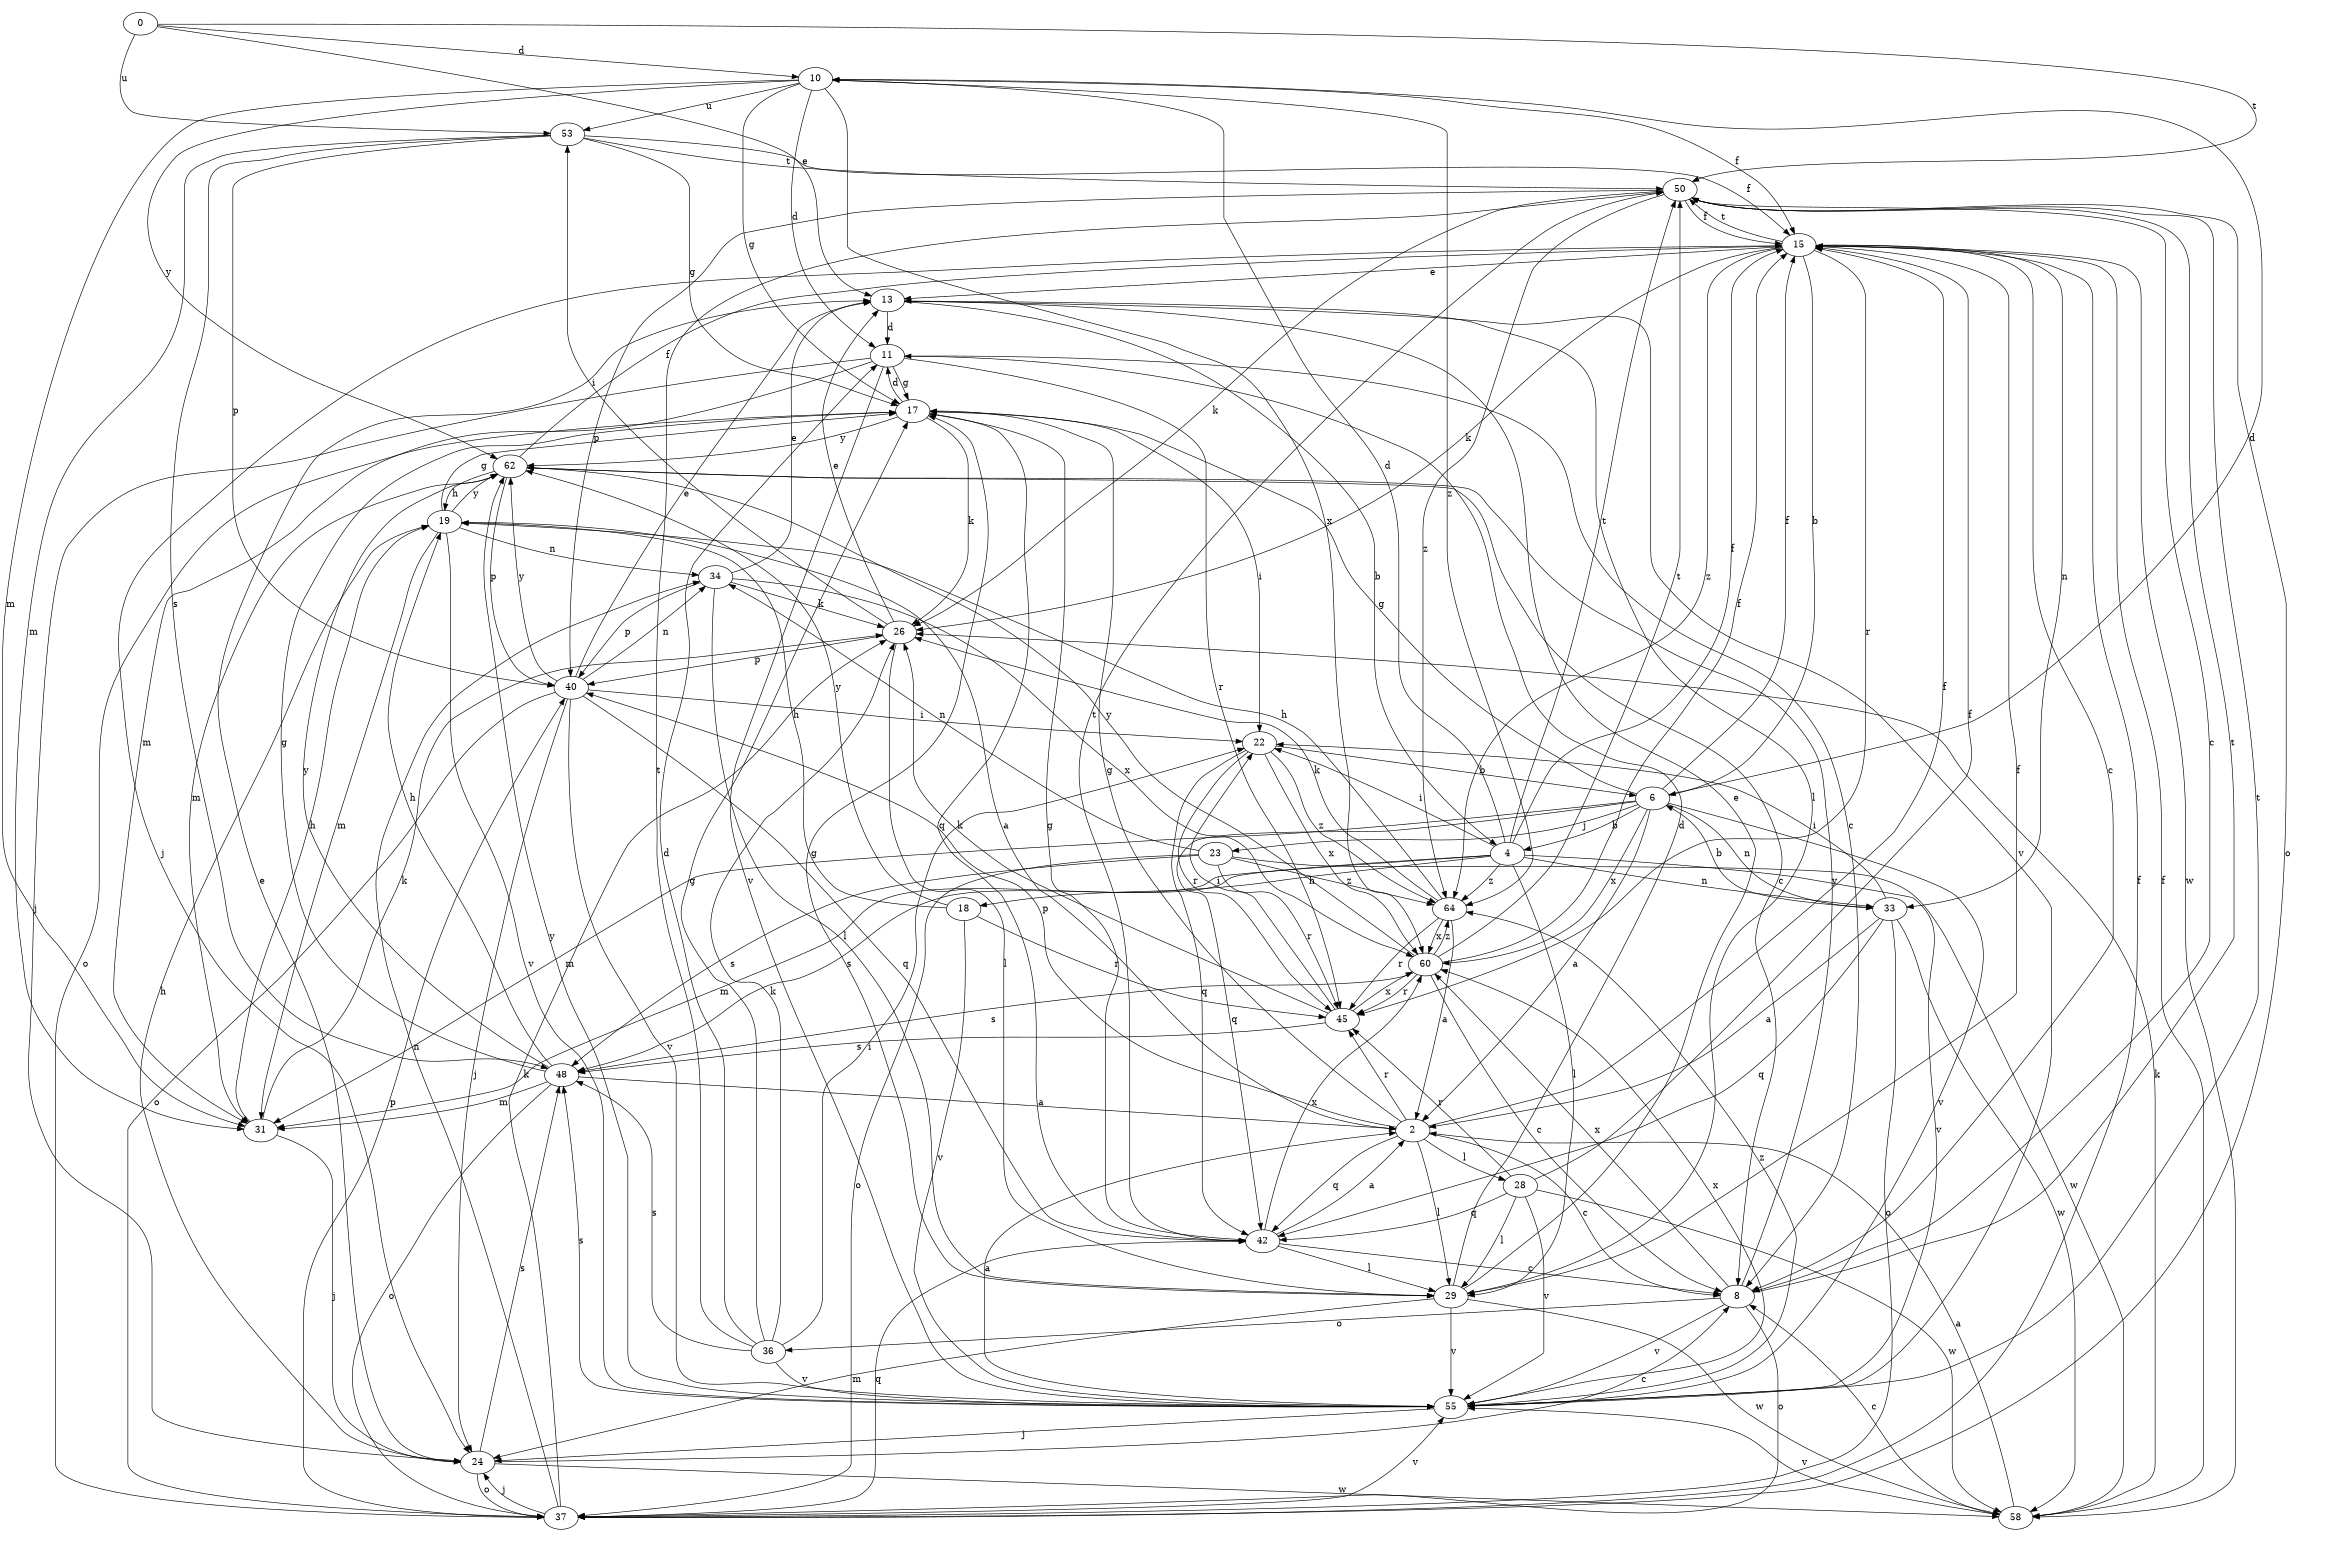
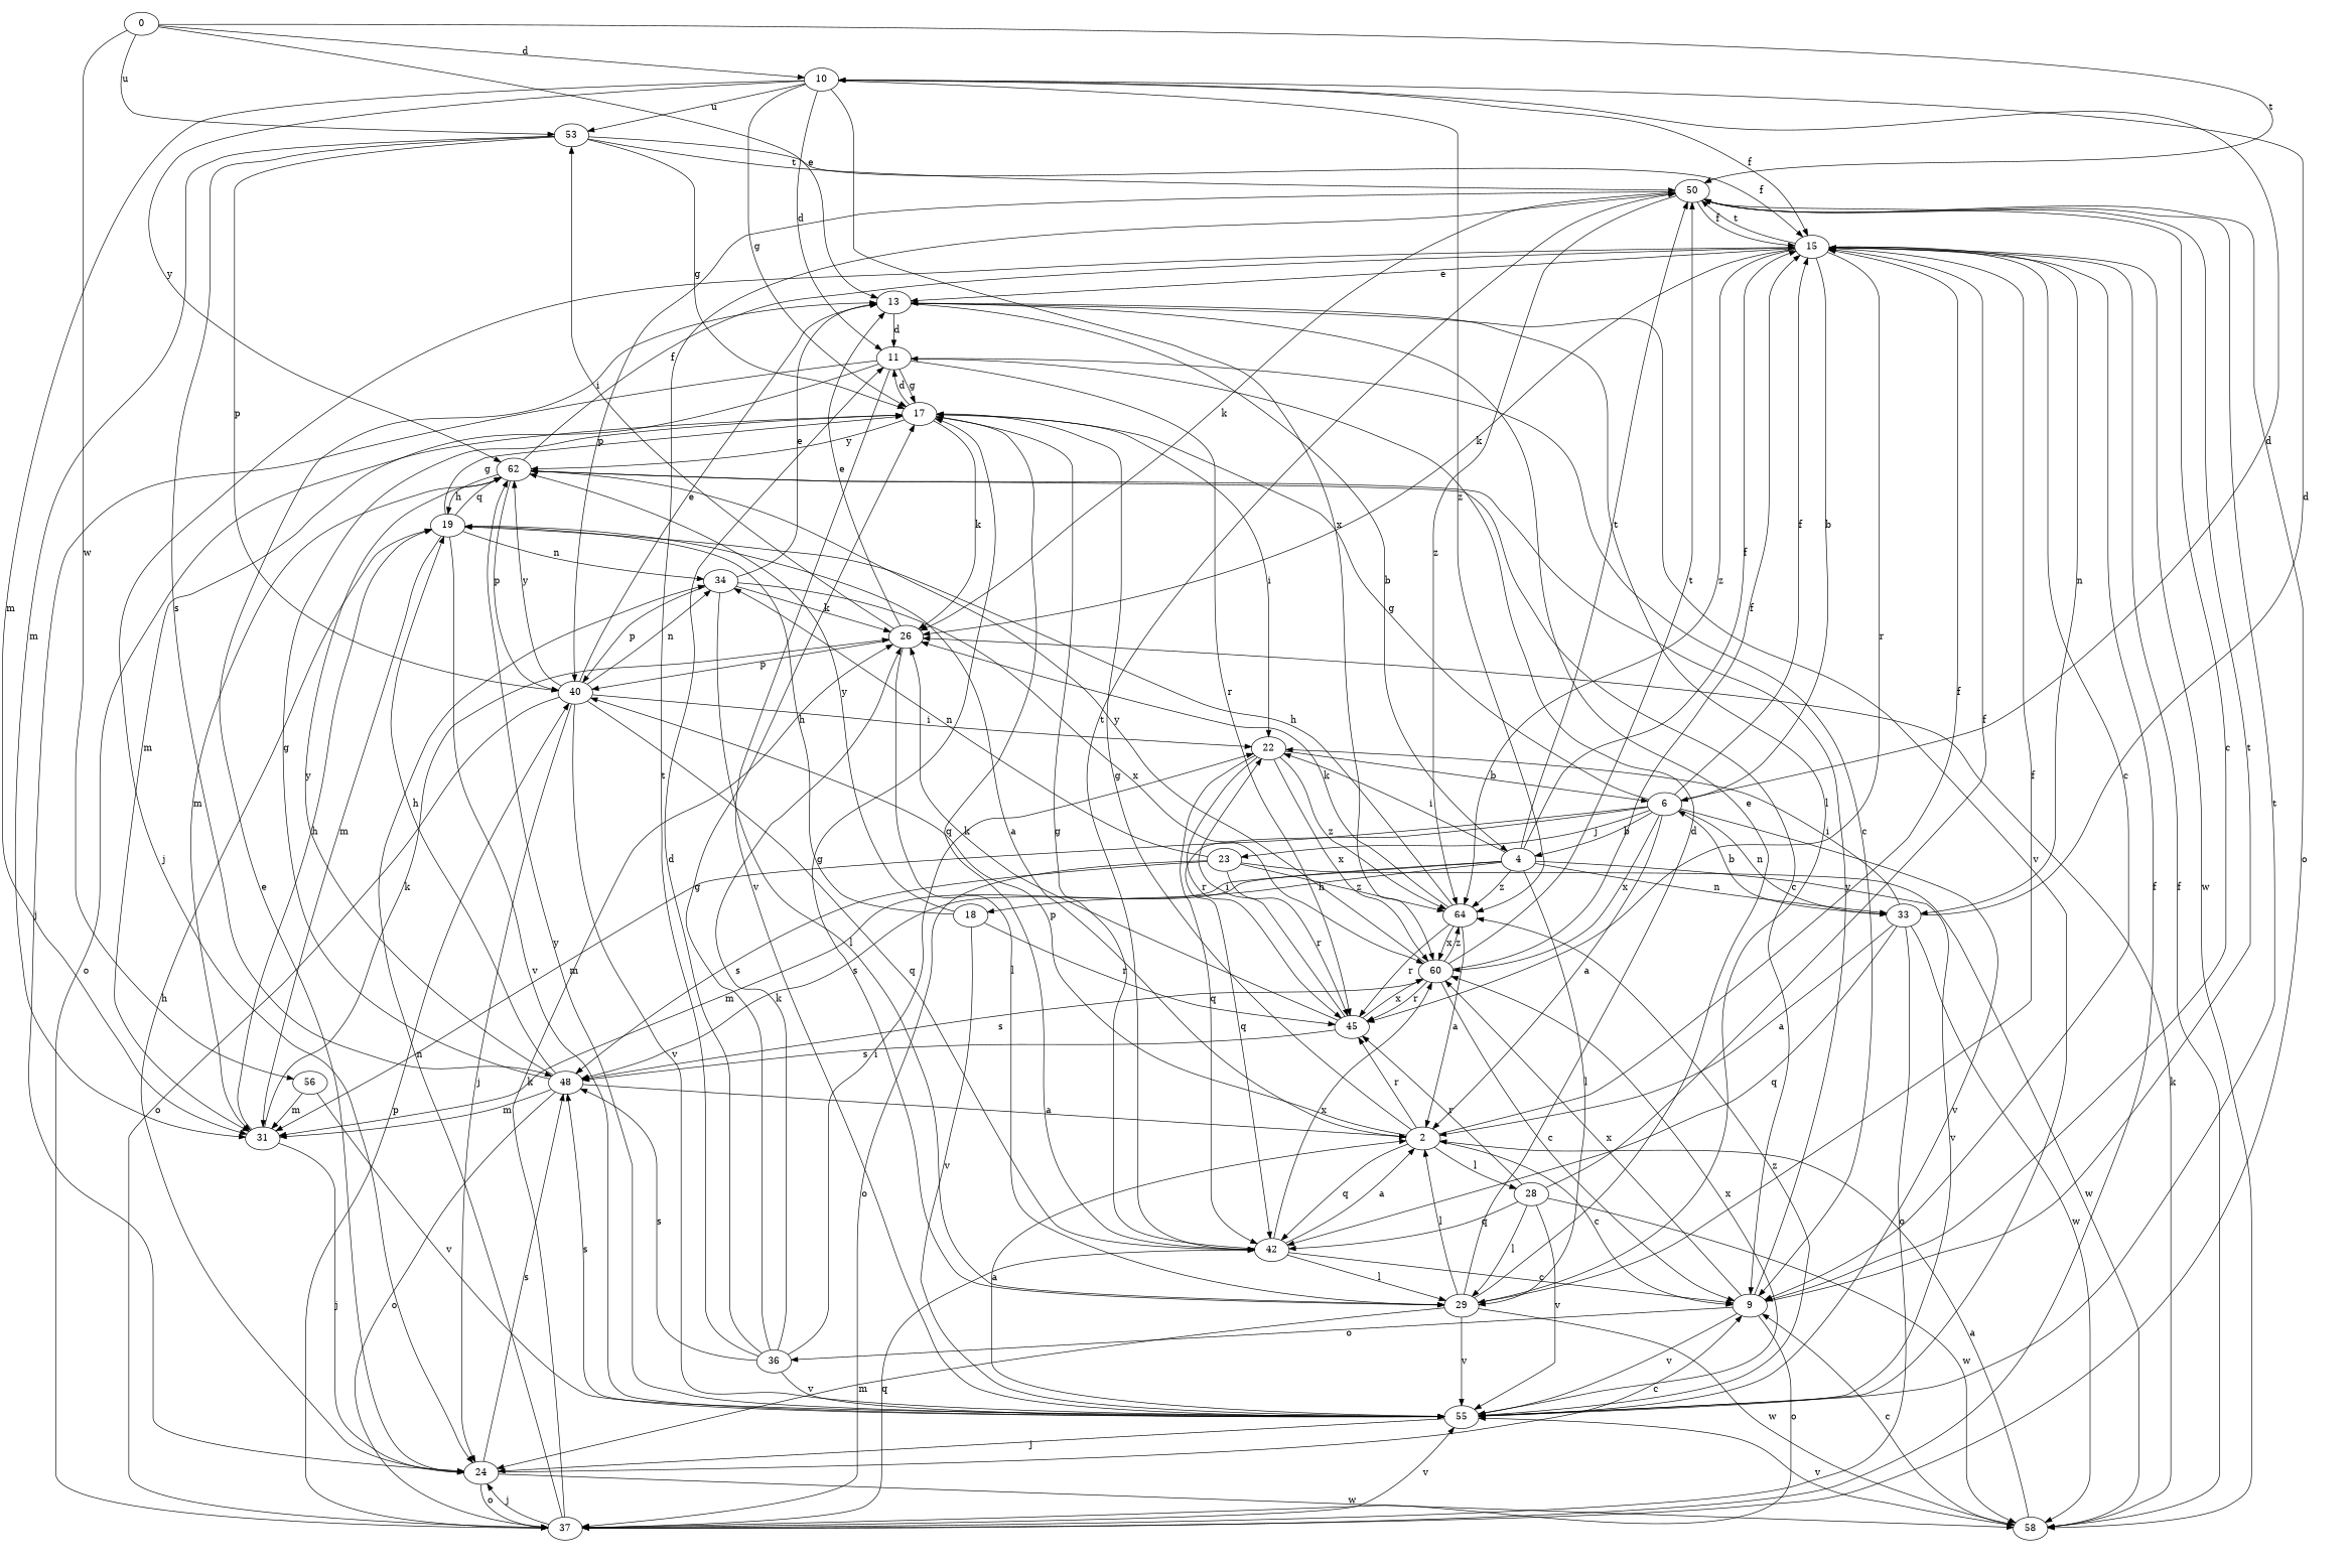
  strict digraph {
    0
    10
    13
    50
    53
+   56
    15
    17
    31
    64
    60
    62
    11
    29
    4
    55
-   8
+   8 [label=9]
    40
    37
    26
    48
    2
    28
    42
    45
    36
    33
    6
    24
    58
    22
    34
    18
    19
    23
    0 -> 10 [label=d]
    0 -> 13 [label=e]
    0 -> 50 [label=t]
    0 -> 53 [label=u]
+   0 -> 56 [label=w]
    10 -> 53 [label=u]
    10 -> 15 [label=f]
    10 -> 17 [label=g]
    10 -> 31 [label=m]
    10 -> 64 [label=z]
    10 -> 60 [label=x]
    10 -> 62 [label=y]
    10 -> 11 [label=d]
    13 -> 11 [label=d]
    13 -> 29 [label=l]
    13 -> 4 [label=b]
    13 -> 55 [label=v]
    50 -> 15 [label=f]
    50 -> 64 [label=z]
    50 -> 8 [label=c]
    50 -> 40 [label=p]
    50 -> 37 [label=o]
    50 -> 26 [label=k]
    53 -> 50 [label=t]
    53 -> 15 [label=f]
    53 -> 17 [label=g]
    53 -> 31 [label=m]
    53 -> 40 [label=p]
    53 -> 48 [label=s]
+   56 -> 31 [label=m]
+   56 -> 55 [label=v]
    15 -> 13 [label=e]
    15 -> 50 [label=t]
    15 -> 64 [label=z]
    15 -> 8 [label=c]
    15 -> 26 [label=k]
    15 -> 45 [label=r]
    15 -> 33 [label=n]
    15 -> 6 [label=b]
    15 -> 24 [label=j]
    15 -> 58 [label=w]
    17 -> 62 [label=y]
    17 -> 11 [label=d]
    17 -> 37 [label=o]
    17 -> 26 [label=k]
    17 -> 42 [label=q]
    17 -> 22 [label=i]
    31 -> 26 [label=k]
    31 -> 24 [label=j]
    31 -> 19 [label=h]
    64 -> 60 [label=x]
    64 -> 26 [label=k]
    64 -> 2 [label=a]
    64 -> 45 [label=r]
    64 -> 19 [label=h]
    60 -> 50 [label=t]
    60 -> 15 [label=f]
    60 -> 64 [label=z]
    60 -> 62 [label=y]
    60 -> 8 [label=c]
    60 -> 48 [label=s]
    60 -> 45 [label=r]
    62 -> 15 [label=f]
    62 -> 31 [label=m]
    62 -> 8 [label=c]
    62 -> 40 [label=p]
    62 -> 19 [label=h]
    11 -> 17 [label=g]
    11 -> 31 [label=m]
    11 -> 55 [label=v]
    11 -> 8 [label=c]
    11 -> 45 [label=r]
    11 -> 24 [label=j]
    29 -> 13 [label=e]
    29 -> 15 [label=f]
    29 -> 17 [label=g]
    29 -> 11 [label=d]
    29 -> 55 [label=v]
    29 -> 24 [label=m]
    29 -> 58 [label=w]
-   4 -> 10 [label=d]
+   33 -> 10 [label=d]
    4 -> 50 [label=t]
    4 -> 15 [label=f]
    4 -> 31 [label=m]
    4 -> 64 [label=z]
    4 -> 29 [label=l]
    4 -> 55 [label=v]
    4 -> 48 [label=s]
    4 -> 33 [label=n]
    4 -> 22 [label=i]
    4 -> 18 [label=h]
    55 -> 50 [label=t]
    55 -> 64 [label=z]
    55 -> 60 [label=x]
    55 -> 62 [label=y]
    55 -> 48 [label=s]
    55 -> 2 [label=a]
    55 -> 24 [label=j]
    8 -> 50 [label=t]
    8 -> 60 [label=x]
    8 -> 62 [label=y]
    8 -> 55 [label=v]
    8 -> 37 [label=o]
    8 -> 36 [label=o]
    40 -> 13 [label=e]
    40 -> 62 [label=y]
    40 -> 55 [label=v]
    40 -> 37 [label=o]
    40 -> 42 [label=q]
    40 -> 24 [label=j]
    40 -> 22 [label=i]
    40 -> 34 [label=n]
    37 -> 15 [label=f]
    37 -> 55 [label=v]
    37 -> 40 [label=p]
    37 -> 26 [label=k]
    37 -> 42 [label=q]
    37 -> 24 [label=j]
    37 -> 34 [label=n]
    26 -> 13 [label=e]
    26 -> 53 [label=i]
    26 -> 29 [label=l]
    26 -> 40 [label=p]
    48 -> 17 [label=g]
    48 -> 31 [label=m]
    48 -> 62 [label=y]
    48 -> 37 [label=o]
    48 -> 2 [label=a]
    48 -> 19 [label=h]
    2 -> 15 [label=f]
    2 -> 17 [label=g]
-   2 -> 29 [label=l]
+   29 -> 2 [label=l]
    2 -> 8 [label=c]
    2 -> 40 [label=p]
    2 -> 28 [label=l]
    2 -> 42 [label=q]
    2 -> 45 [label=r]
    28 -> 15 [label=f]
    28 -> 29 [label=l]
    28 -> 55 [label=v]
    28 -> 42 [label=q]
    28 -> 45 [label=r]
    28 -> 58 [label=w]
    42 -> 50 [label=t]
    42 -> 17 [label=g]
    42 -> 60 [label=x]
    42 -> 29 [label=l]
    42 -> 8 [label=c]
    42 -> 2 [label=a]
    45 -> 60 [label=x]
    45 -> 26 [label=k]
    45 -> 48 [label=s]
    45 -> 22 [label=i]
    36 -> 50 [label=t]
    36 -> 17 [label=g]
    36 -> 11 [label=d]
    36 -> 55 [label=v]
    36 -> 26 [label=k]
    36 -> 48 [label=s]
    36 -> 22 [label=i]
    33 -> 37 [label=o]
    33 -> 2 [label=a]
    33 -> 42 [label=q]
    33 -> 6 [label=b]
    33 -> 58 [label=w]
    33 -> 22 [label=i]
    6 -> 10 [label=d]
    6 -> 15 [label=f]
    6 -> 17 [label=g]
    6 -> 31 [label=m]
    6 -> 60 [label=x]
    6 -> 4 [label=b]
    6 -> 55 [label=v]
    6 -> 2 [label=a]
    6 -> 42 [label=q]
    6 -> 33 [label=n]
    6 -> 23 [label=j]
    24 -> 13 [label=e]
    24 -> 8 [label=c]
    24 -> 37 [label=o]
    24 -> 48 [label=s]
    24 -> 58 [label=w]
    24 -> 19 [label=h]
    58 -> 15 [label=f]
    58 -> 55 [label=v]
    58 -> 8 [label=c]
    58 -> 26 [label=k]
    58 -> 2 [label=a]
    22 -> 64 [label=z]
    22 -> 60 [label=x]
    22 -> 42 [label=q]
    22 -> 45 [label=r]
    22 -> 6 [label=b]
    34 -> 13 [label=e]
    34 -> 60 [label=x]
    34 -> 29 [label=l]
    34 -> 40 [label=p]
    34 -> 26 [label=k]
    18 -> 62 [label=y]
    18 -> 55 [label=v]
    18 -> 45 [label=r]
    18 -> 19 [label=h]
    19 -> 17 [label=g]
    19 -> 31 [label=m]
-   19 -> 62 [label=y]
+   19 -> 62 [label=q]
    19 -> 55 [label=v]
    19 -> 2 [label=a]
    19 -> 34 [label=n]
    23 -> 64 [label=z]
    23 -> 37 [label=o]
    23 -> 48 [label=s]
    23 -> 45 [label=r]
    23 -> 58 [label=w]
    23 -> 34 [label=n]
  }
